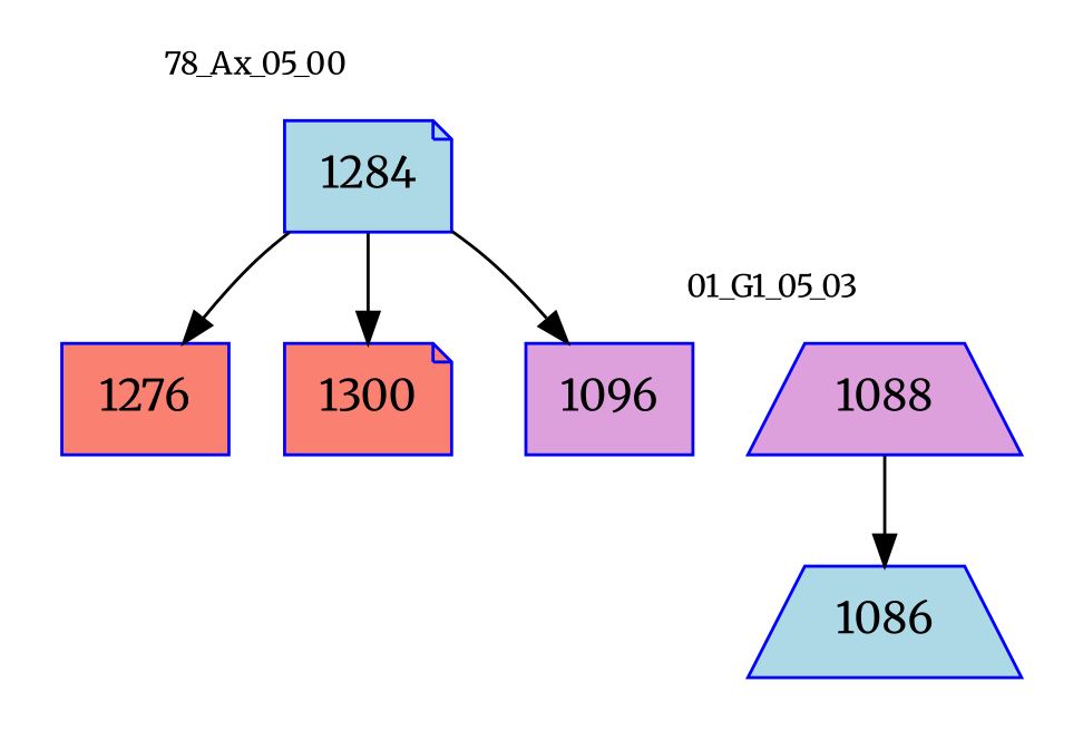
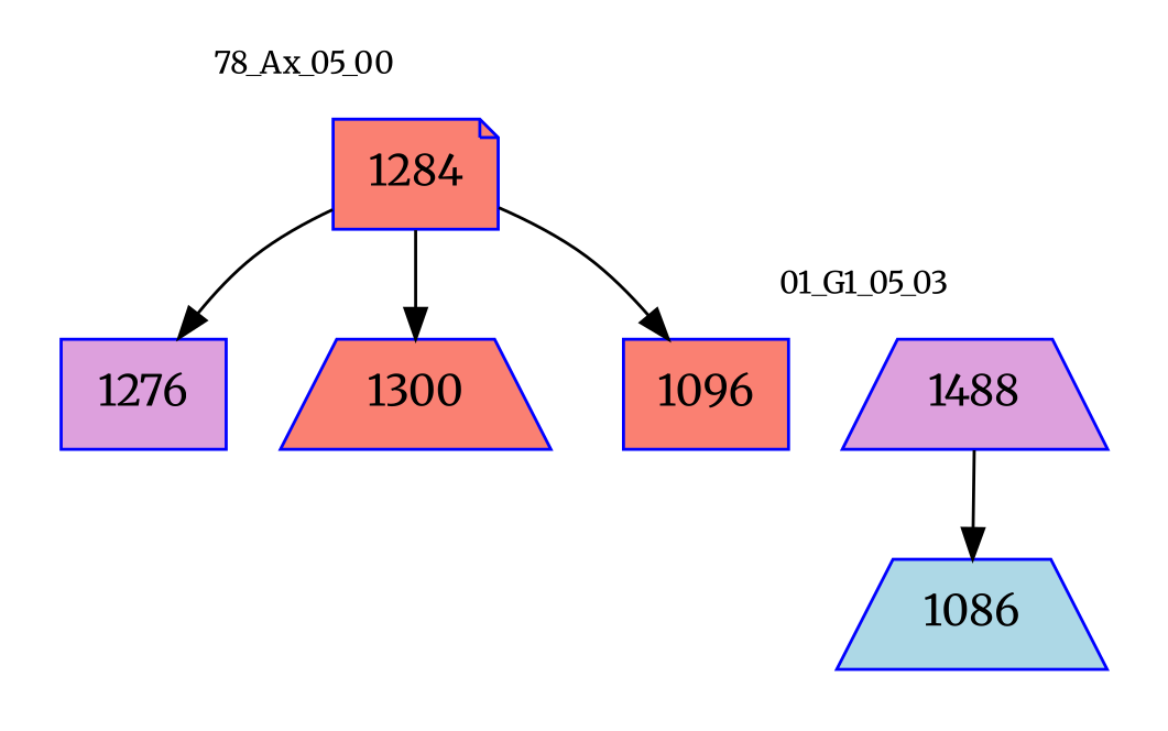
  digraph {
    fontname=Merriweather
    node [color=blue fillcolor=lightblue fontname=Merriweather shape=note style=filled]
    edge [color=black fontname=Merriweather]
-   n1 [label=1284]
-   n2 [fillcolor=salmon label=1276 shape=box]
-   n3 [fillcolor=salmon label=1300]
-   n4 [fillcolor=plum label=1088 shape=trapezium]
+   n1 [fillcolor=salmon label=1284]
+   n2 [fillcolor=plum label=1276 shape=box]
+   n3 [fillcolor=salmon label=1300 shape=trapezium]
+   n4 [fillcolor=plum label=1488 shape=trapezium]
    n5 [label=1086 shape=trapezium]
-   n6 [fillcolor=plum label=1096 shape=box]
+   n6 [fillcolor=salmon label=1096 shape=box]
    subgraph cluster_1 {
      color=white
      fontsize=10
      label="78_Ax_05_00"
      n1
      n2
      n3
    }
    subgraph cluster_2 {
      color=white
      fontsize=10
      label="01_G1_05_03"
      n4
      n5
      n6
    }
    n1 -> n2
    n1 -> n3
    n1 -> n6
    n4 -> n5
  }
